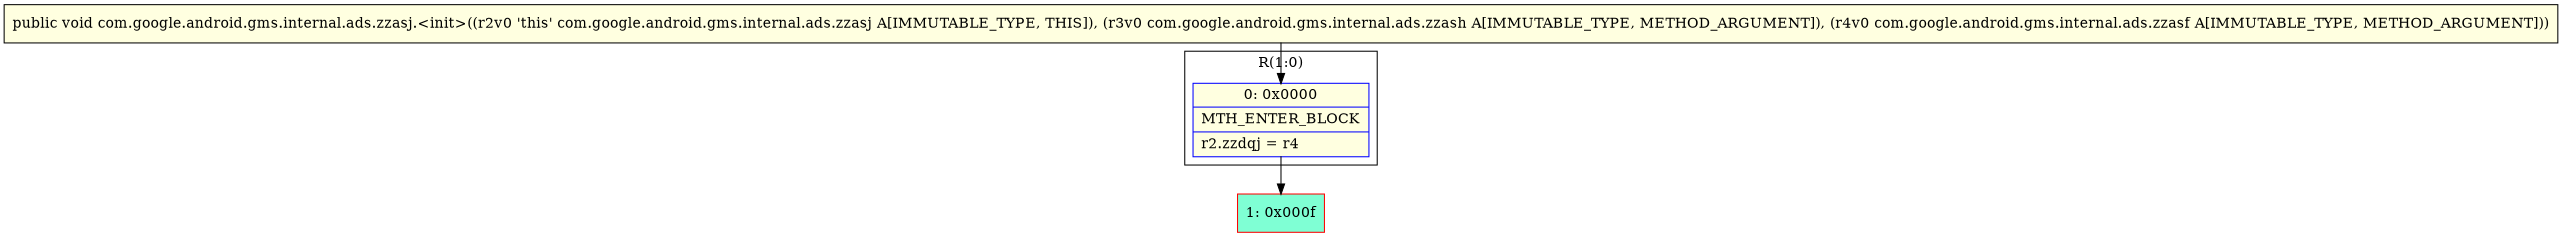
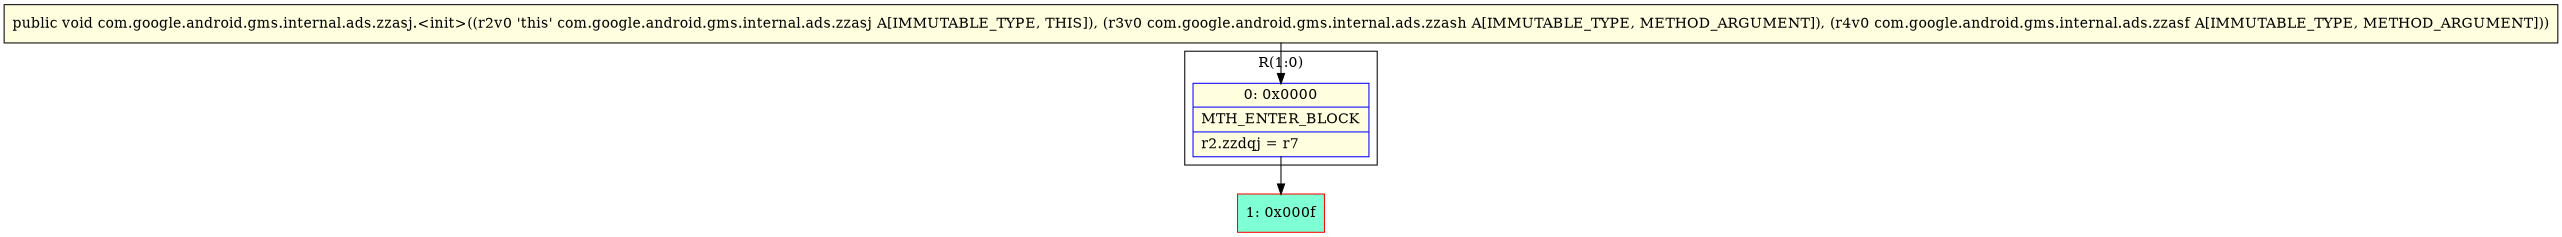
  digraph {
    node [shape=record style=filled fillcolor=lightyellow]
-   n1 [color=blue label="{0\:\ 0x0000|MTH_ENTER_BLOCK\l|r2.zzdqj = r4\l}"]
+   n1 [color=blue label="{0\:\ 0x0000|MTH_ENTER_BLOCK\l|r2.zzdqj = r7\l}"]
    n2 [color=red label="{1\:\ 0x000f}" fillcolor=aquamarine]
    n3 [label="{public void com.google.android.gms.internal.ads.zzasj.\<init\>((r2v0 'this' com.google.android.gms.internal.ads.zzasj A[IMMUTABLE_TYPE, THIS]), (r3v0 com.google.android.gms.internal.ads.zzash A[IMMUTABLE_TYPE, METHOD_ARGUMENT]), (r4v0 com.google.android.gms.internal.ads.zzasf A[IMMUTABLE_TYPE, METHOD_ARGUMENT])) }"]
    subgraph cluster_1 {
      label="R(1:0)"
      n1
    }
    n1 -> n2
    n3 -> n1
  }
